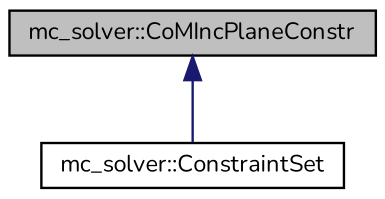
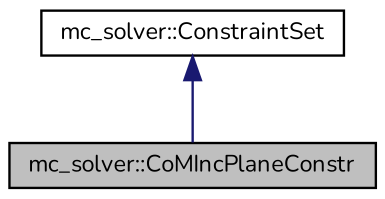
  digraph {
    fontname=Nunito
    node [color=black fontname=Nunito fontsize=10 shape=record style=filled]
    n1 [fillcolor=grey75 fontcolor=black height=0.2 label="mc_solver::CoMIncPlaneConstr" width=0.4]
    n2 [fillcolor=white height=0.2 label="mc_solver::ConstraintSet" width=0.4]
-   n1 -> n2 [color=midnightblue dir=back fontname=Nunito fontsize=10 labelfontname=Helvetica labelfontsize=10 style=solid]
+   n2 -> n1 [color=midnightblue dir=back fontname=Nunito fontsize=10 labelfontname=Helvetica labelfontsize=10 style=solid]
  }
